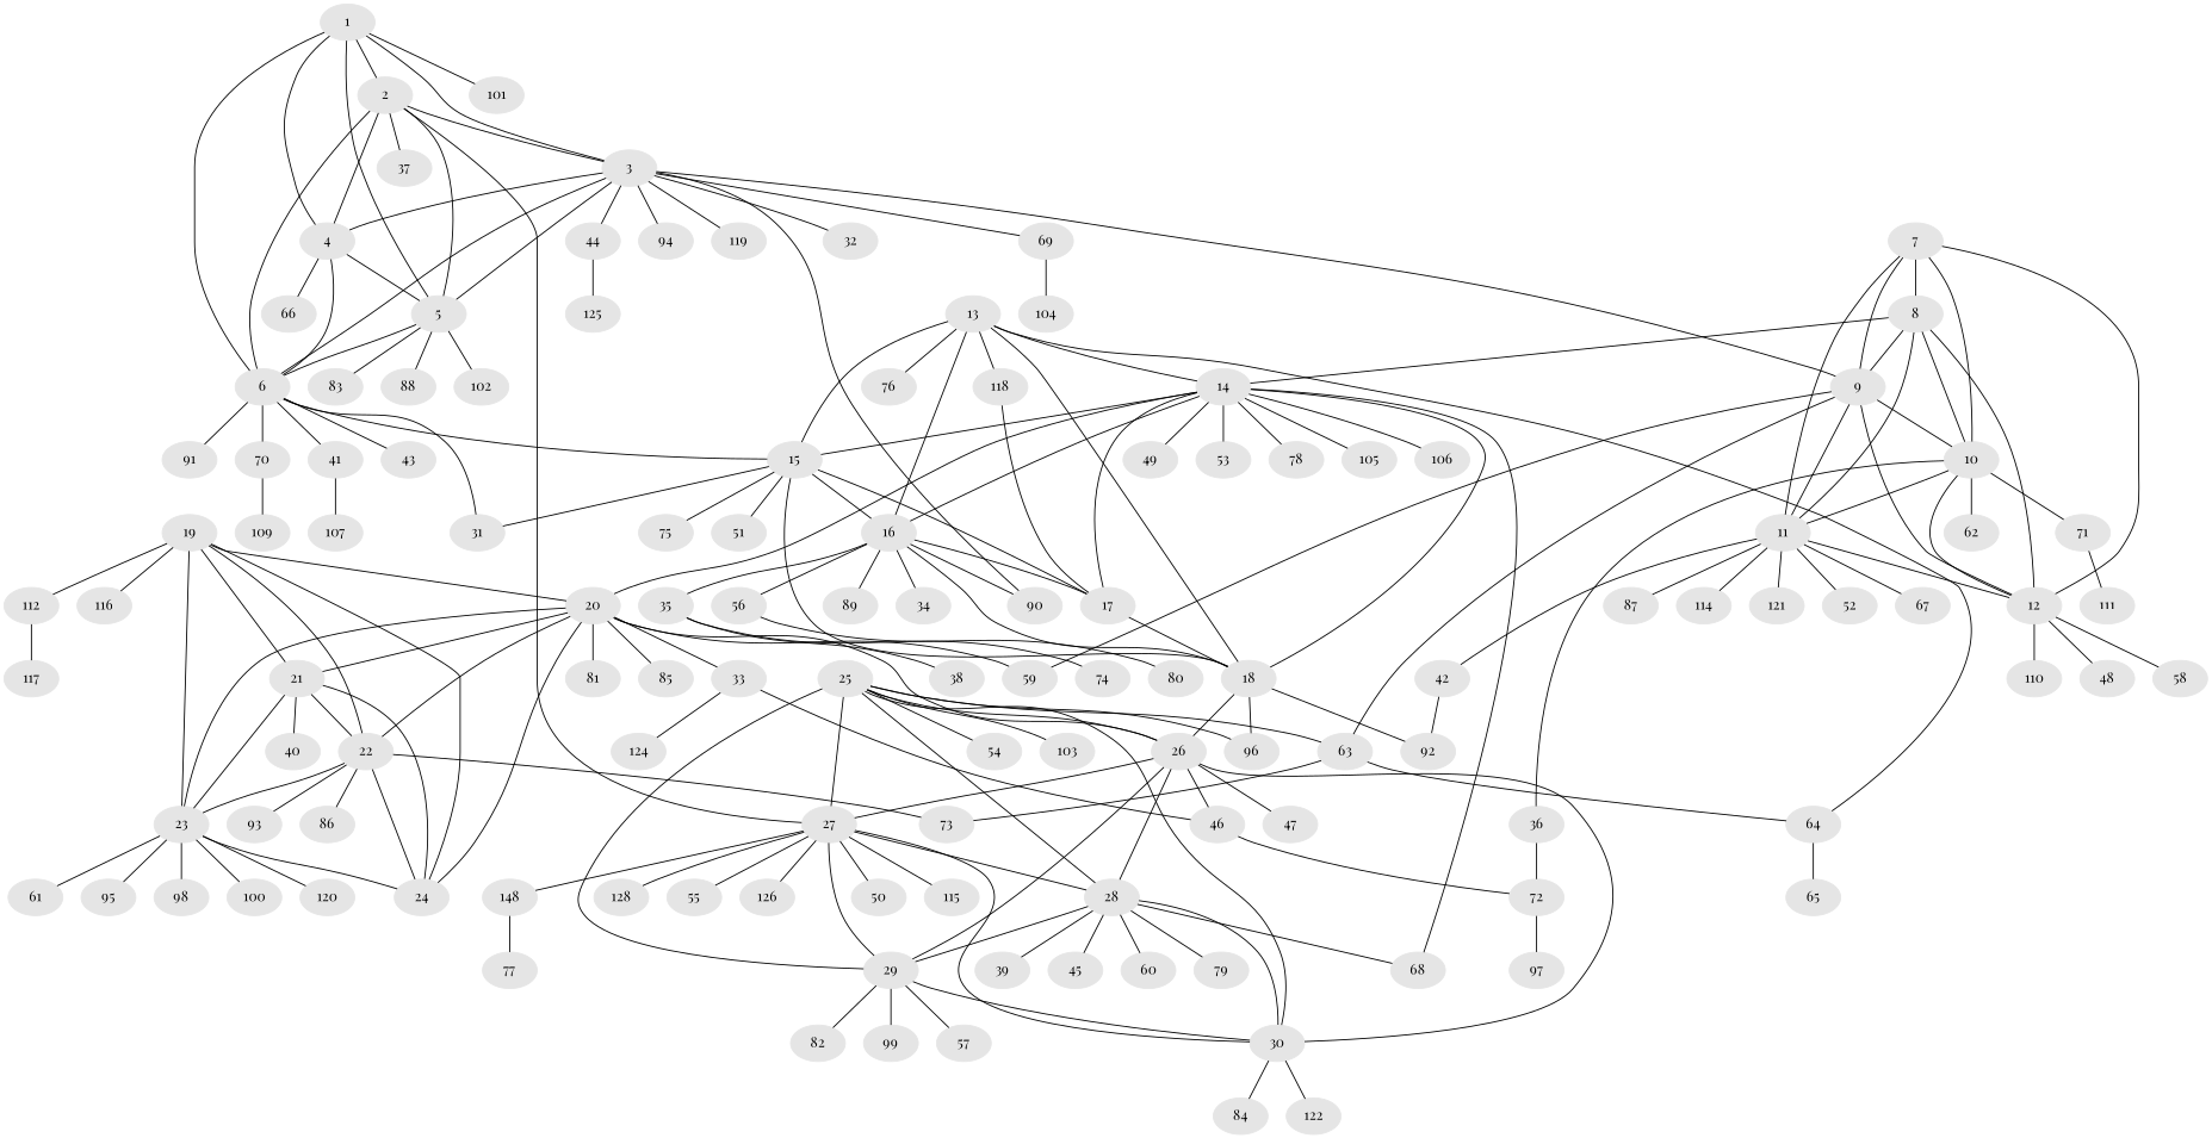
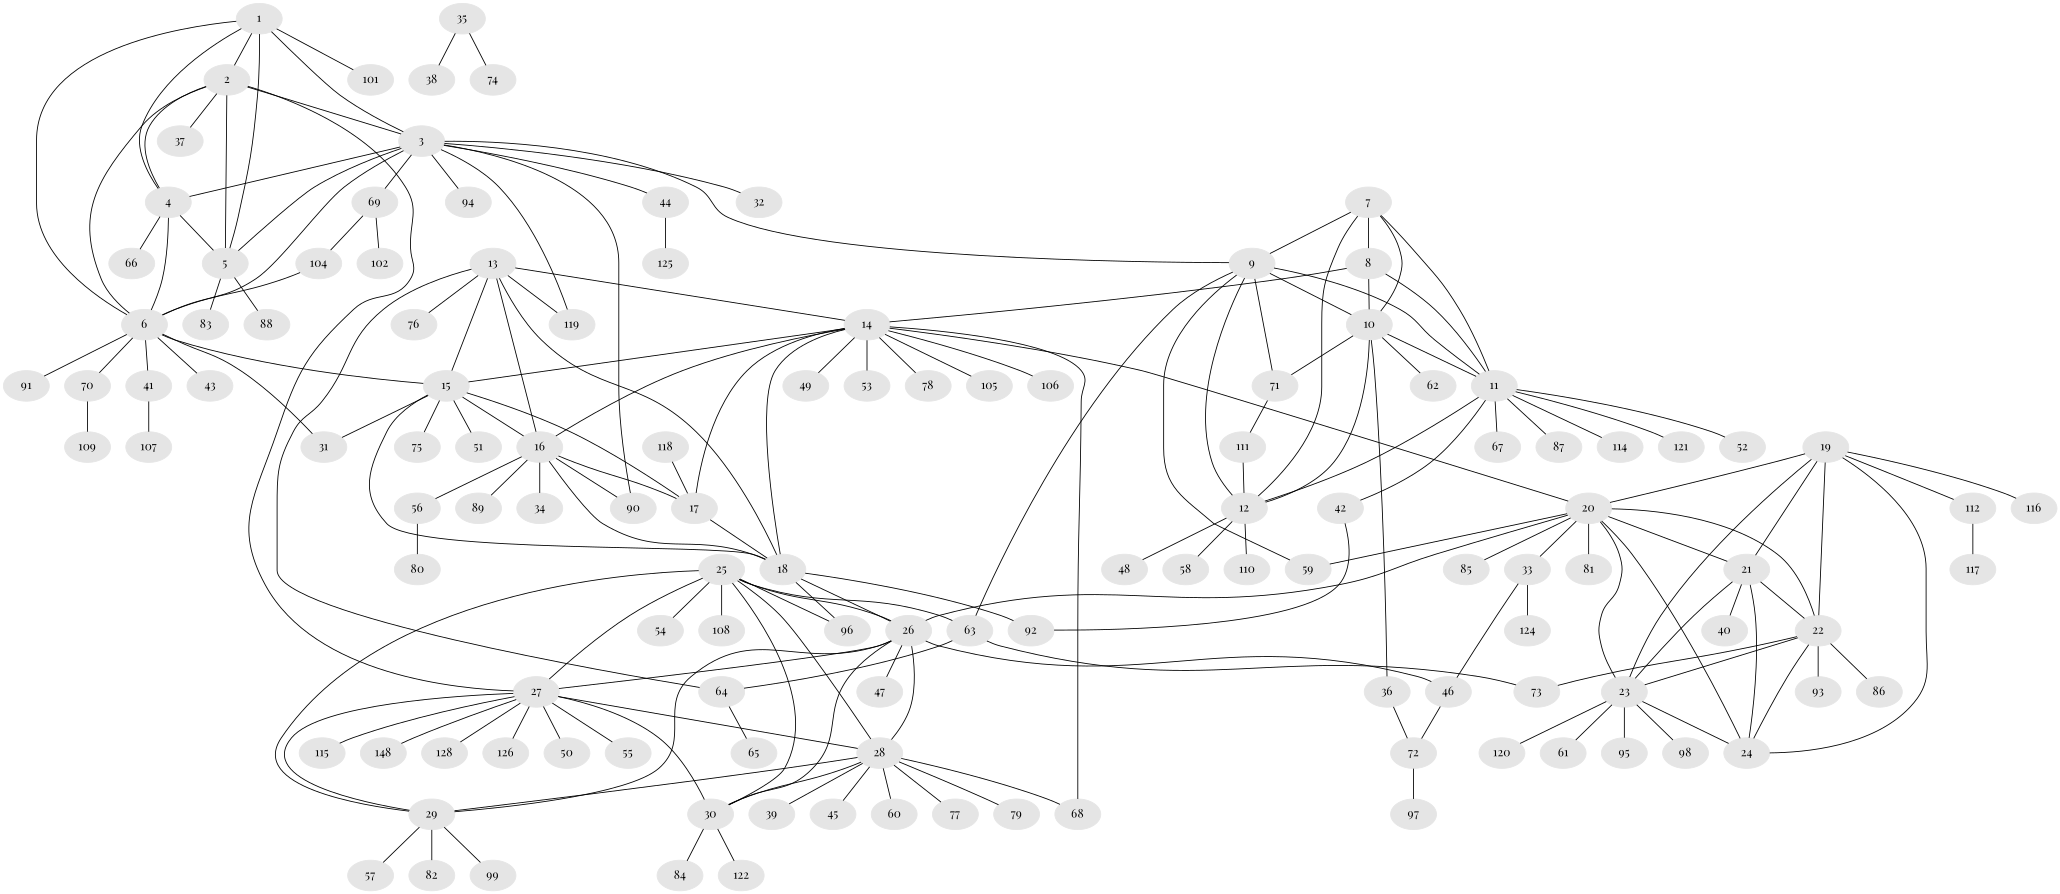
  graph {
    fontname="Playfair Display"
    node [color=gray90 fontname="Playfair Display" style=filled]
    edge [fontname="Playfair Display"]
    1
    2
    3
    4
    5
    6
    101
    27
    37
    9
    32
    44
    69
    90
    94
    119
    66
    83
    88
    102
    15
    31
    41
    43
    70
    91
    20
    59
    23
    26
    21
    22
    24
    33
    81
    85
    28
    29
    30
    50
    55
    n42 [label=148]
    115
    n44 [label=128]
    126
    10
    11
    12
    63
    125
    104
    16
    17
    18
    51
    75
    107
    109
    7
    8
    14
    36
    62
    71
    42
    52
    67
    87
    114
    121
    48
    58
    110
    25
    96
    54
-   103
+   103 [label=108]
    49
    53
    68
    78
    105
    106
    64
    73
    72
    111
    61
    95
    98
-   100
    120
    92
    13
    76
    118
    34
    35
    56
    89
    65
    38
    74
    80
    46
    47
    19
    112
    116
    40
    86
    93
    117
    124
    39
    45
    60
    77
    79
    57
    82
    99
    84
    122
    97
    1 -- 2
    1 -- 3
    1 -- 4
    1 -- 5
    1 -- 6
    1 -- 101
    2 -- 3
    2 -- 4
    2 -- 5
    2 -- 6
    2 -- 27
    2 -- 37
    3 -- 4
    3 -- 5
    3 -- 6
    3 -- 9
    3 -- 32
    3 -- 44
    3 -- 69
    3 -- 90
    3 -- 94
    3 -- 119
    4 -- 5
    4 -- 6
    4 -- 66
-   5 -- 6
+   104 -- 6
    5 -- 83
    5 -- 88
-   5 -- 102
+   69 -- 102
    6 -- 15
    6 -- 31
    6 -- 41
    6 -- 43
    6 -- 70
    6 -- 91
    27 -- 28
    27 -- 29
    27 -- 30
    27 -- 50
    27 -- 55
    27 -- n42
    27 -- 115
    27 -- n44
    27 -- 126
    9 -- 59
    9 -- 10
    9 -- 11
    9 -- 12
    9 -- 63
    44 -- 125
    69 -- 104
    15 -- 31
    15 -- 16
    15 -- 17
    15 -- 18
    15 -- 51
    15 -- 75
    41 -- 107
    70 -- 109
    20 -- 59
    20 -- 23
    20 -- 26
    20 -- 21
    20 -- 22
    20 -- 24
    20 -- 33
    20 -- 81
    20 -- 85
    23 -- 24
    23 -- 61
    23 -- 95
    23 -- 98
-   23 -- 100
    23 -- 120
    26 -- 27
    26 -- 28
    26 -- 29
    26 -- 30
    26 -- 46
    26 -- 47
    21 -- 23
    21 -- 22
    21 -- 24
    21 -- 40
    22 -- 23
    22 -- 24
    22 -- 73
    22 -- 86
    22 -- 93
    33 -- 46
    33 -- 124
    28 -- 29
    28 -- 30
    28 -- 68
    28 -- 39
    28 -- 45
    28 -- 60
-   n42 -- 77
+   28 -- 77
    28 -- 79
-   29 -- 30
    29 -- 57
    29 -- 82
    29 -- 99
    30 -- 84
    30 -- 122
    10 -- 11
    10 -- 12
    10 -- 36
    10 -- 62
    10 -- 71
    11 -- 12
    11 -- 42
    11 -- 52
    11 -- 67
    11 -- 87
    11 -- 114
    11 -- 121
    12 -- 48
    12 -- 58
    12 -- 110
    63 -- 64
    63 -- 73
    16 -- 90
    16 -- 17
    16 -- 18
    16 -- 34
-   16 -- 35
    16 -- 56
    16 -- 89
    17 -- 18
    18 -- 26
    18 -- 96
    18 -- 92
    7 -- 9
    7 -- 10
    7 -- 11
    7 -- 12
    7 -- 8
-   8 -- 9
+   71 -- 9
    8 -- 10
    8 -- 11
-   8 -- 12
+   111 -- 12
    8 -- 14
    14 -- 15
    14 -- 20
    14 -- 16
    14 -- 17
    14 -- 18
    14 -- 49
    14 -- 53
    14 -- 68
    14 -- 78
    14 -- 105
    14 -- 106
    36 -- 72
    71 -- 111
    42 -- 92
    25 -- 27
    25 -- 26
    25 -- 28
    25 -- 29
    25 -- 30
    25 -- 63
    25 -- 96
    25 -- 54
    25 -- 103
    64 -- 65
    72 -- 97
    13 -- 15
    13 -- 16
    13 -- 18
    13 -- 14
    13 -- 64
    13 -- 76
-   13 -- 118
+   13 -- 119
    118 -- 17
    35 -- 38
    35 -- 74
    56 -- 80
    46 -- 72
    19 -- 20
    19 -- 23
    19 -- 21
    19 -- 22
    19 -- 24
    19 -- 112
    19 -- 116
    112 -- 117
  }
